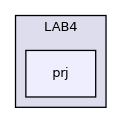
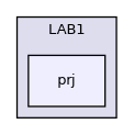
  digraph {
    compound=true
    rankdir=LR
    n1 [fillcolor="#eeeeff" fontname=Helvetica fontsize=10 label=prj pencolor=black shape=box style=filled]
    subgraph cluster_1 {
      bgcolor="#ddddee"
      fontname=Helvetica
      fontsize=10
-     label=LAB4
+     label=LAB1
      pencolor=black
      n1
    }
  }
